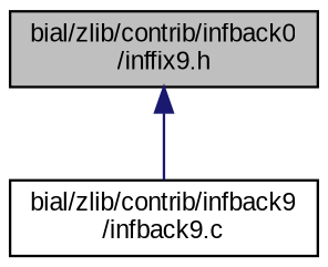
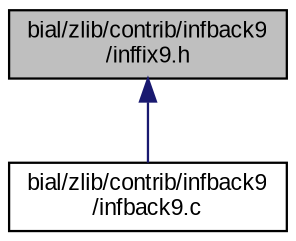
  digraph {
    fontname="Liberation Sans"
    node [color=black fontname="Liberation Sans" fontsize=10 shape=record style=filled]
-   n1 [fillcolor=grey75 fontcolor=black height=0.2 label="bial/zlib/contrib/infback0\l/inffix9.h" width=0.4]
+   n1 [fillcolor=grey75 fontcolor=black height=0.2 label="bial/zlib/contrib/infback9\l/inffix9.h" width=0.4]
    n2 [fillcolor=white height=0.2 label="bial/zlib/contrib/infback9\l/infback9.c" width=0.4]
    n1 -> n2 [color=midnightblue dir=back fontname="Liberation Sans" fontsize=10 labelfontname=Helvetica labelfontsize=10 style=solid]
  }
